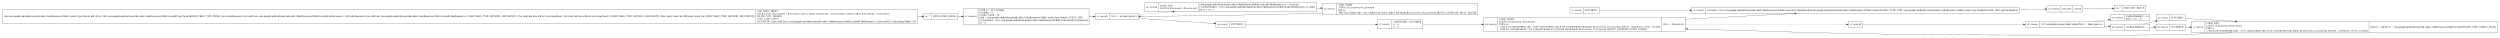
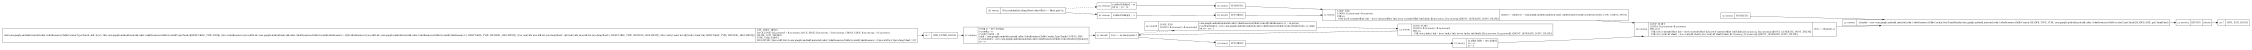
  digraph {
    fontname="Playfair Display"
    rankdir=LR
    node [fontname="Playfair Display" shape=record]
    edge [fontname="Playfair Display"]
    n1 [label="{19\:\ ?|MTH_ENTER_BLOCK\l}"]
    n2 [label="{21\:\ 0x0000|byte[] r1 = new byte[64]\lr5.config = r1\lr5.entryCount = r8\lr1[0] = com.google.android.material.color.ColorResourcesTableCreator.TypeChunk.CONFIG_SIZE\lr5.resEntries = new com.google.android.material.color.ColorResourcesTableCreator.ResEntry[r6.size()]\lr0 = 0\l}"]
    n3 [label="{23\:\ 0x001b|if (r0 \>= r6.size()) goto L5\l}"]
    n4 [label="{22\:\ 0x0017|LOOP_START\lLOOP:0: B:22:0x0017\-\>B:24:0x001d\lPHI: r0 \l  PHI: (r0v4 'index' int) = (r0v3 'index' int), (r0v10 'index' int) binds: [B:21:0x0000, B:24:0x001d] A[DONT_GENERATE, DONT_INLINE]\l}"]
    n5 [label="{24\:\ 0x001d|LOOP_END\lLOOP:0: B:22:0x0017\-\>B:24:0x001d\l|com.google.android.material.color.ColorResourcesTableCreator$ColorResource r1 = r6.get(r0)\lr5.resEntries[r0] = new com.google.android.material.color.ColorResourcesTableCreator.ResEntry(r0, r1.value)\lint r0 = r0 + 1\l}"]
    n6 [label="{34\:\ 0x0033|SYNTHETIC\l}"]
    n7 [label="{25\:\ 0x0033|r5.offsetTable = new int[r8]\lr0 = 0\lr1 = 0\l}"]
    n8 [label="{26\:\ 0x0039|LOOP_START\lLOOP:1: B:26:0x0039\-\>B:31:0x0051\lPHI: r6 r1 \l  PHI: (r0v7 'currentOffset' int) = (r0v6 'currentOffset' int), (r0v8 'currentOffset' int) binds: [B:25:0x0033, B:31:0x0051] A[DONT_GENERATE, DONT_INLINE]\l  PHI: (r1v3 'entryId' short) = (r1v2 'entryId' short), (r1v5 'entryId' short) binds: [B:25:0x0033, B:31:0x0051] A[DONT_GENERATE, DONT_INLINE]\l|if (r1 \>= r8) goto L15\l}"]
-   n9 [label="{27\:\ 0x003b}"]
    n10 [label="{32\:\ 0x0055|r5.header = new com.google.android.material.color.ColorResourcesTableCreator.ResChunkHeader(com.google.android.material.color.ColorResourcesTableCreator.HEADER_TYPE_TYPE, com.google.android.material.color.ColorResourcesTableCreator.TypeChunk.HEADER_SIZE, getChunkSize())\l}"]
    n11 [label="{28\:\ 0x0043|if (r7.contains(java.lang.Short.valueOf(r1)) == false) goto L13\l}"]
    n12 [label="{35\:\ 0x0055|SYNTHETIC\l}"]
    n13 [label="{29\:\ 0x0045|r5.offsetTable[r1] = r0\lint r0 = r0 + 16\l}"]
    n14 [label="{30\:\ 0x004c|r5.offsetTable[r1] = \-1\l}"]
    n15 [label="{37\:\ 0x0051|SYNTHETIC\l}"]
    n16 [label="{36\:\ 0x0051|SYNTHETIC\l}"]
    n17 [label="{31\:\ 0x0051|LOOP_END\lLOOP:1: B:26:0x0039\-\>B:31:0x0051\lPHI: r0 \l  PHI: (r0v8 'currentOffset' int) = (r0v7 'currentOffset' int), (r0v9 'currentOffset' int) binds: [B:36:0x0051, B:37:0x0051] A[DONT_GENERATE, DONT_INLINE]\l|short r1 = (short) (r1 + com.google.android.material.color.ColorResourcesTableCreator.HEADER_TYPE_STRING_POOL)\l}"]
    n18 [label="{33\:\ 0x0064|RETURN\l|return\l}"]
    n19 [label="{20\:\ ?|MTH_EXIT_BLOCK\l}"]
    n20 [label="{void com.google.android.material.color.ColorResourcesTableCreator.TypeChunk.\<init\>((r5v0 'this' com.google.android.material.color.ColorResourcesTableCreator$TypeChunk A[IMMUTABLE_TYPE, THIS]), (r6v0 'colorResources' java.util.List\<com.google.android.material.color.ColorResourcesTableCreator$ColorResource\> A[D('colorResources' java.util.List\<com.google.android.material.color.ColorResourcesTableCreator$ColorResource\>), IMMUTABLE_TYPE, METHOD_ARGUMENT]), (r7v0 'entryIds' java.util.Set\<java.lang.Short\> A[D('entryIds' java.util.Set\<java.lang.Short\>), IMMUTABLE_TYPE, METHOD_ARGUMENT]), (r8v0 'entryCount' int A[D('entryCount' int), IMMUTABLE_TYPE, METHOD_ARGUMENT]))  | USE_LINES_HINTS\lBACK_EDGE: B:24:0x001d \-\> B:22:0x0017, BACK_EDGE: B:31:0x0051 \-\> B:26:0x0039, CROSS_EDGE: B:30:0x004c \-\> B:31:0x0051\lINLINE_NOT_NEEDED\lTYPE_VARS: EMPTY\lSIGNATURE: (Ljava\/util\/List\<Lcom\/google\/android\/material\/color\/ColorResourcesTableCreator$ColorResource;\>;Ljava\/util\/Set\<Ljava\/lang\/Short;\>;I)V\l}"]
    n1 -> n2
    n2 -> n3
    n3 -> n5 [style=dashed]
    n3 -> n6
    n4 -> n3
    n5 -> n4
    n6 -> n7
    n7 -> n8
-   n8 -> n9 [style=dashed]
    n8 -> n10
-   n9 -> n11
    n10 -> n18
    n11 -> n13 [style=dashed]
    n11 -> n14
    n12 -> n10
-   n14 -> n15
+   n13 -> n15
    n14 -> n16
    n15 -> n17
    n16 -> n17
    n17 -> n8
    n18 -> n19
    n20 -> n1
  }
